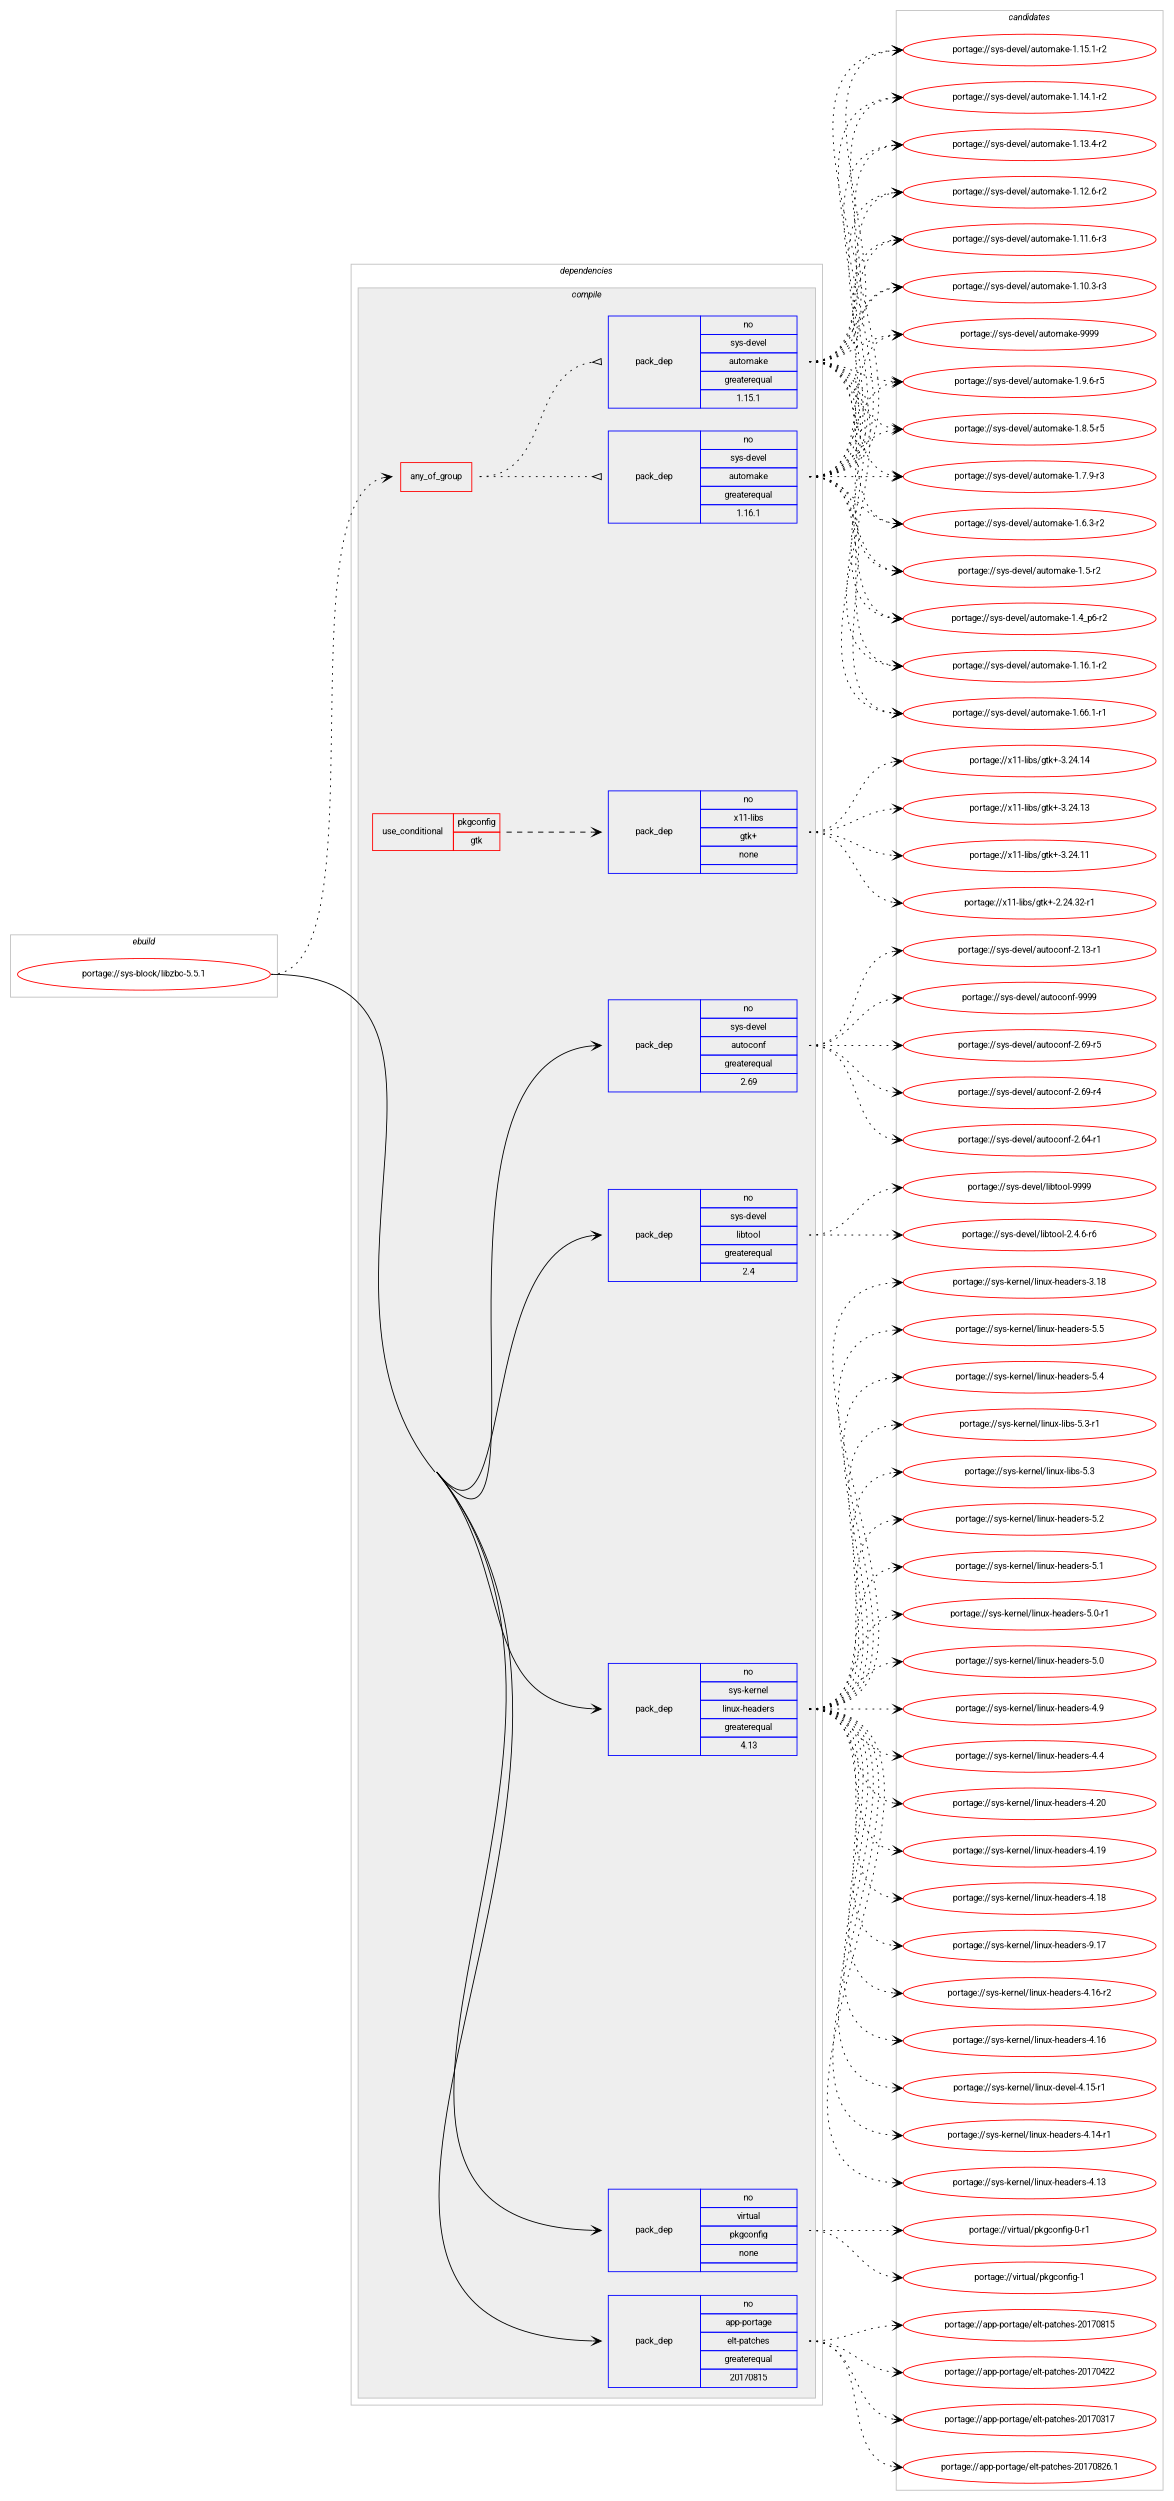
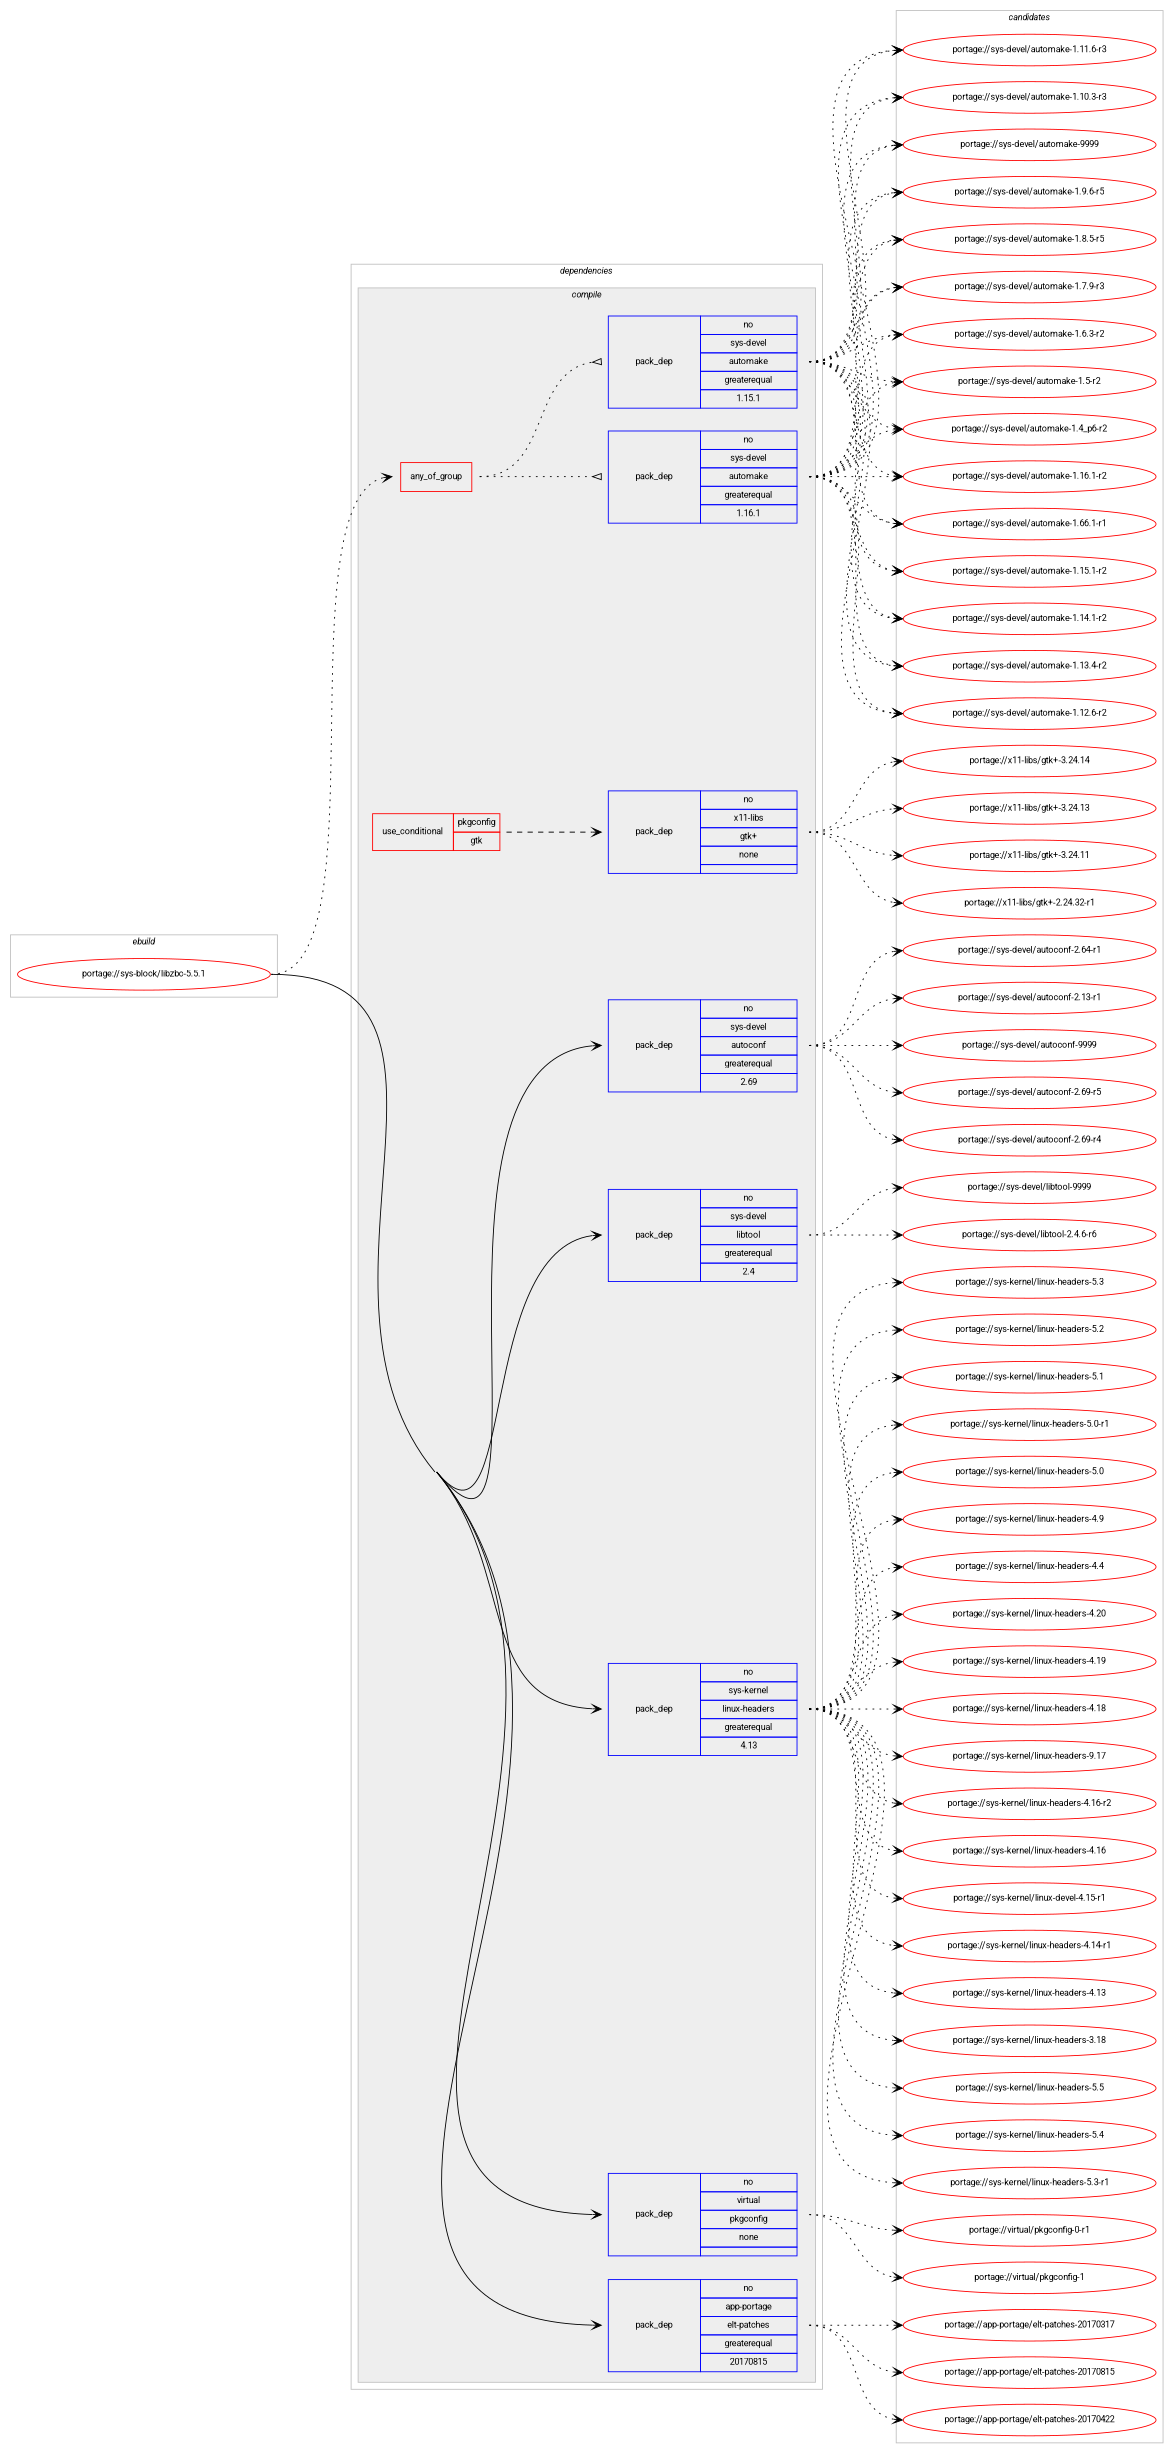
  digraph {
    compound=true
    concentrate=true
    fontname=Roboto
    fontsize=10
    newrank=true
    rankdir=LR
    ranksep=1.5
    node [color=red fontname=Roboto fontsize=10]
    edge [arrowhead=vee fontname=Roboto headport=w style=dotted tailport=e weight=100]
    n1 [label="portage://sys-block/libzbc-5.5.1" width=4]
    n2 [color=blue label=<<TABLE BORDER="0" CELLBORDER="1" CELLSPACING="0" CELLPADDING="4" WIDTH="220"><TR><TD ROWSPAN="6" CELLPADDING="30">pack_dep</TD></TR><TR><TD WIDTH="110">no</TD></TR><TR><TD>sys-devel</TD></TR><TR><TD>automake</TD></TR><TR><TD>greaterequal</TD></TR><TR><TD>1.16.1</TD></TR></TABLE>> shape=none]
    n3 [color=blue label=<<TABLE BORDER="0" CELLBORDER="1" CELLSPACING="0" CELLPADDING="4" WIDTH="220"><TR><TD ROWSPAN="6" CELLPADDING="30">pack_dep</TD></TR><TR><TD WIDTH="110">no</TD></TR><TR><TD>sys-devel</TD></TR><TR><TD>automake</TD></TR><TR><TD>greaterequal</TD></TR><TR><TD>1.15.1</TD></TR></TABLE>> shape=none]
    n4 [label=<<TABLE BORDER="0" CELLBORDER="1" CELLSPACING="0" CELLPADDING="4"><TR><TD CELLPADDING="10">any_of_group</TD></TR></TABLE>> shape=none]
    n5 [color=blue label=<<TABLE BORDER="0" CELLBORDER="1" CELLSPACING="0" CELLPADDING="4" WIDTH="220"><TR><TD ROWSPAN="6" CELLPADDING="30">pack_dep</TD></TR><TR><TD WIDTH="110">no</TD></TR><TR><TD>x11-libs</TD></TR><TR><TD>gtk+</TD></TR><TR><TD>none</TD></TR><TR><TD></TD></TR></TABLE>> shape=none]
    n6 [label=<<TABLE BORDER="0" CELLBORDER="1" CELLSPACING="0" CELLPADDING="4"><TR><TD ROWSPAN="3" CELLPADDING="10">use_conditional</TD></TR><TR><TD>pkgconfig</TD></TR><TR><TD>gtk</TD></TR></TABLE>> shape=none]
    n7 [color=blue label=<<TABLE BORDER="0" CELLBORDER="1" CELLSPACING="0" CELLPADDING="4" WIDTH="220"><TR><TD ROWSPAN="6" CELLPADDING="30">pack_dep</TD></TR><TR><TD WIDTH="110">no</TD></TR><TR><TD>app-portage</TD></TR><TR><TD>elt-patches</TD></TR><TR><TD>greaterequal</TD></TR><TR><TD>20170815</TD></TR></TABLE>> shape=none]
    n8 [color=blue label=<<TABLE BORDER="0" CELLBORDER="1" CELLSPACING="0" CELLPADDING="4" WIDTH="220"><TR><TD ROWSPAN="6" CELLPADDING="30">pack_dep</TD></TR><TR><TD WIDTH="110">no</TD></TR><TR><TD>sys-devel</TD></TR><TR><TD>autoconf</TD></TR><TR><TD>greaterequal</TD></TR><TR><TD>2.69</TD></TR></TABLE>> shape=none]
    n9 [color=blue label=<<TABLE BORDER="0" CELLBORDER="1" CELLSPACING="0" CELLPADDING="4" WIDTH="220"><TR><TD ROWSPAN="6" CELLPADDING="30">pack_dep</TD></TR><TR><TD WIDTH="110">no</TD></TR><TR><TD>sys-devel</TD></TR><TR><TD>libtool</TD></TR><TR><TD>greaterequal</TD></TR><TR><TD>2.4</TD></TR></TABLE>> shape=none]
    n10 [color=blue label=<<TABLE BORDER="0" CELLBORDER="1" CELLSPACING="0" CELLPADDING="4" WIDTH="220"><TR><TD ROWSPAN="6" CELLPADDING="30">pack_dep</TD></TR><TR><TD WIDTH="110">no</TD></TR><TR><TD>sys-kernel</TD></TR><TR><TD>linux-headers</TD></TR><TR><TD>greaterequal</TD></TR><TR><TD>4.13</TD></TR></TABLE>> shape=none]
    n11 [color=blue label=<<TABLE BORDER="0" CELLBORDER="1" CELLSPACING="0" CELLPADDING="4" WIDTH="220"><TR><TD ROWSPAN="6" CELLPADDING="30">pack_dep</TD></TR><TR><TD WIDTH="110">no</TD></TR><TR><TD>virtual</TD></TR><TR><TD>pkgconfig</TD></TR><TR><TD>none</TD></TR><TR><TD></TD></TR></TABLE>> shape=none]
    n12 [label="portage://sys-devel/automake-9999" width=4]
    n13 [label="portage://sys-devel/automake-1.9.6-r5" width=4]
    n14 [label="portage://sys-devel/automake-1.8.5-r5" width=4]
    n15 [label="portage://sys-devel/automake-1.7.9-r3" width=4]
    n16 [label="portage://sys-devel/automake-1.6.3-r2" width=4]
    n17 [label="portage://sys-devel/automake-1.5-r2" width=4]
    n18 [label="portage://sys-devel/automake-1.4_p6-r2" width=4]
    n19 [label="portage://sys-devel/automake-1.16.1-r2" width=4]
    n20 [label="portage://sys-devel/automake-1.66.1-r1" width=4]
    n21 [label="portage://sys-devel/automake-1.15.1-r2" width=4]
    n22 [label="portage://sys-devel/automake-1.14.1-r2" width=4]
    n23 [label="portage://sys-devel/automake-1.13.4-r2" width=4]
    n24 [label="portage://sys-devel/automake-1.12.6-r2" width=4]
    n25 [label="portage://sys-devel/automake-1.11.6-r3" width=4]
    n26 [label="portage://sys-devel/automake-1.10.3-r3" width=4]
    n27 [label="portage://x11-libs/gtk+-3.24.14" width=4]
    n28 [label="portage://x11-libs/gtk+-3.24.13" width=4]
    n29 [label="portage://x11-libs/gtk+-3.24.11" width=4]
    n30 [label="portage://x11-libs/gtk+-2.24.32-r1" width=4]
-   n31 [label="portage://app-portage/elt-patches-20170826.1" width=4]
    n32 [label="portage://app-portage/elt-patches-20170815" width=4]
    n33 [label="portage://app-portage/elt-patches-20170422" width=4]
    n34 [label="portage://app-portage/elt-patches-20170317" width=4]
    n35 [label="portage://sys-devel/autoconf-9999" width=4]
    n36 [label="portage://sys-devel/autoconf-2.69-r5" width=4]
    n37 [label="portage://sys-devel/autoconf-2.69-r4" width=4]
    n38 [label="portage://sys-devel/autoconf-2.64-r1" width=4]
    n39 [label="portage://sys-devel/autoconf-2.13-r1" width=4]
    n40 [label="portage://sys-devel/libtool-9999" width=4]
    n41 [label="portage://sys-devel/libtool-2.4.6-r6" width=4]
    n42 [label="portage://sys-kernel/linux-headers-5.5" width=4]
    n43 [label="portage://sys-kernel/linux-headers-5.4" width=4]
-   n44 [label="portage://sys-kernel/linux-libs-5.3-r1" width=4]
-   n45 [label="portage://sys-kernel/linux-libs-5.3" width=4]
+   n44 [label="portage://sys-kernel/linux-headers-5.3-r1" width=4]
+   n45 [label="portage://sys-kernel/linux-headers-5.3" width=4]
    n46 [label="portage://sys-kernel/linux-headers-5.2" width=4]
    n47 [label="portage://sys-kernel/linux-headers-5.1" width=4]
    n48 [label="portage://sys-kernel/linux-headers-5.0-r1" width=4]
    n49 [label="portage://sys-kernel/linux-headers-5.0" width=4]
    n50 [label="portage://sys-kernel/linux-headers-4.9" width=4]
    n51 [label="portage://sys-kernel/linux-headers-4.4" width=4]
    n52 [label="portage://sys-kernel/linux-headers-4.20" width=4]
    n53 [label="portage://sys-kernel/linux-headers-4.19" width=4]
    n54 [label="portage://sys-kernel/linux-headers-4.18" width=4]
    n55 [label="portage://sys-kernel/linux-headers-9.17" width=4]
    n56 [label="portage://sys-kernel/linux-headers-4.16-r2" width=4]
    n57 [label="portage://sys-kernel/linux-headers-4.16" width=4]
    n58 [label="portage://sys-kernel/linux-devel-4.15-r1" width=4]
    n59 [label="portage://sys-kernel/linux-headers-4.14-r1" width=4]
    n60 [label="portage://sys-kernel/linux-headers-4.13" width=4]
    n61 [label="portage://sys-kernel/linux-headers-3.18" width=4]
    n62 [label="portage://virtual/pkgconfig-1" width=4]
    n63 [label="portage://virtual/pkgconfig-0-r1" width=4]
    subgraph cluster_1 {
      color=gray
      label=<<i>ebuild</i>>
      rank=same
      n1
    }
    subgraph cluster_2 {
      color=gray
      label=<<i>dependencies</i>>
      subgraph cluster_3 {
        color=gray
        fillcolor="#eeeeee"
        label=<<i>compile</i>>
        style=filled
        subgraph sub_4 {
          color=gray
          fillcolor="#eeeeee"
          label=<<i>compile</i>>
          style=filled
          n4
          subgraph sub_5 {
            color=gray
            fillcolor="#eeeeee"
            label=<<i>compile</i>>
            style=filled
            n2
          }
          subgraph sub_6 {
            color=gray
            fillcolor="#eeeeee"
            label=<<i>compile</i>>
            style=filled
            n3
          }
        }
        subgraph sub_7 {
          color=gray
          fillcolor="#eeeeee"
          label=<<i>compile</i>>
          style=filled
          n6
          subgraph sub_8 {
            color=gray
            fillcolor="#eeeeee"
            label=<<i>compile</i>>
            style=filled
            n5
          }
        }
        subgraph sub_9 {
          color=gray
          fillcolor="#eeeeee"
          label=<<i>compile</i>>
          style=filled
          n7
        }
        subgraph sub_10 {
          color=gray
          fillcolor="#eeeeee"
          label=<<i>compile</i>>
          style=filled
          n8
        }
        subgraph sub_11 {
          color=gray
          fillcolor="#eeeeee"
          label=<<i>compile</i>>
          style=filled
          n9
        }
        subgraph sub_12 {
          color=gray
          fillcolor="#eeeeee"
          label=<<i>compile</i>>
          style=filled
          n10
        }
        subgraph sub_13 {
          color=gray
          fillcolor="#eeeeee"
          label=<<i>compile</i>>
          style=filled
          n11
        }
      }
      subgraph cluster_14 {
        color=gray
        fillcolor="#eeeeee"
        label=<<i>compile and run</i>>
        style=filled
      }
      subgraph cluster_15 {
        color=gray
        fillcolor="#eeeeee"
        label=<<i>run</i>>
        style=filled
      }
    }
    subgraph cluster_16 {
      color=gray
      label=<<i>candidates</i>>
      rank=same
      subgraph sub_17 {
        color=black
        label=<<i>candidates</i>>
        nodesep=1
        rank=same
        n12
        n13
        n14
        n15
        n16
        n17
        n18
        n19
        n20
        n21
        n22
        n23
        n24
        n25
        n26
      }
      subgraph sub_18 {
        color=black
        label=<<i>candidates</i>>
        nodesep=1
        rank=same
        n12
        n13
        n14
        n15
        n16
        n17
        n18
        n19
        n20
        n21
        n22
        n23
        n24
        n25
        n26
      }
      subgraph sub_19 {
        color=black
        label=<<i>candidates</i>>
        nodesep=1
        rank=same
        n27
        n28
        n29
        n30
      }
      subgraph sub_20 {
        color=black
        label=<<i>candidates</i>>
        nodesep=1
        rank=same
-       n31
        n32
        n33
        n34
      }
      subgraph sub_21 {
        color=black
        label=<<i>candidates</i>>
        nodesep=1
        rank=same
        n35
        n36
        n37
        n38
        n39
      }
      subgraph sub_22 {
        color=black
        label=<<i>candidates</i>>
        nodesep=1
        rank=same
        n40
        n41
      }
      subgraph sub_23 {
        color=black
        label=<<i>candidates</i>>
        nodesep=1
        rank=same
        n42
        n43
        n44
        n45
        n46
        n47
        n48
        n49
        n50
        n51
        n52
        n53
        n54
        n55
        n56
        n57
        n58
        n59
        n60
        n61
      }
      subgraph sub_24 {
        color=black
        label=<<i>candidates</i>>
        nodesep=1
        rank=same
        n62
        n63
      }
    }
    n1 -> n4 [weight=20]
    n1 -> n7 [style=solid weight=20]
    n1 -> n8 [style=solid weight=20]
    n1 -> n9 [style=solid weight=20]
    n1 -> n10 [style=solid weight=20]
    n1 -> n11 [style=solid weight=20]
    n2 -> n12
    n2 -> n13
    n2 -> n14
    n2 -> n15
    n2 -> n16
    n2 -> n17
    n2 -> n18
    n2 -> n19
    n2 -> n20
    n2 -> n21
    n2 -> n22
    n2 -> n23
    n2 -> n24
    n2 -> n25
    n2 -> n26
    n3 -> n12
    n3 -> n13
    n3 -> n14
    n3 -> n15
    n3 -> n16
    n3 -> n17
    n3 -> n18
    n3 -> n19
    n3 -> n20
    n3 -> n21
    n3 -> n22
    n3 -> n23
    n3 -> n24
    n3 -> n25
    n3 -> n26
    n4 -> n2 [arrowhead=oinv weight=20]
    n4 -> n3 [arrowhead=oinv weight=20]
    n5 -> n27
    n5 -> n28
    n5 -> n29
    n5 -> n30
    n6 -> n5 [style=dashed weight=20]
-   n7 -> n31
    n7 -> n32
    n7 -> n33
    n7 -> n34
    n8 -> n35
    n8 -> n36
    n8 -> n37
    n8 -> n38
    n8 -> n39
    n9 -> n40
    n9 -> n41
    n10 -> n42
    n10 -> n43
    n10 -> n44
    n10 -> n45
    n10 -> n46
    n10 -> n47
    n10 -> n48
    n10 -> n49
    n10 -> n50
    n10 -> n51
    n10 -> n52
    n10 -> n53
    n10 -> n54
    n10 -> n55
    n10 -> n56
    n10 -> n57
    n10 -> n58
    n10 -> n59
    n10 -> n60
    n10 -> n61
    n11 -> n62
    n11 -> n63
  }
